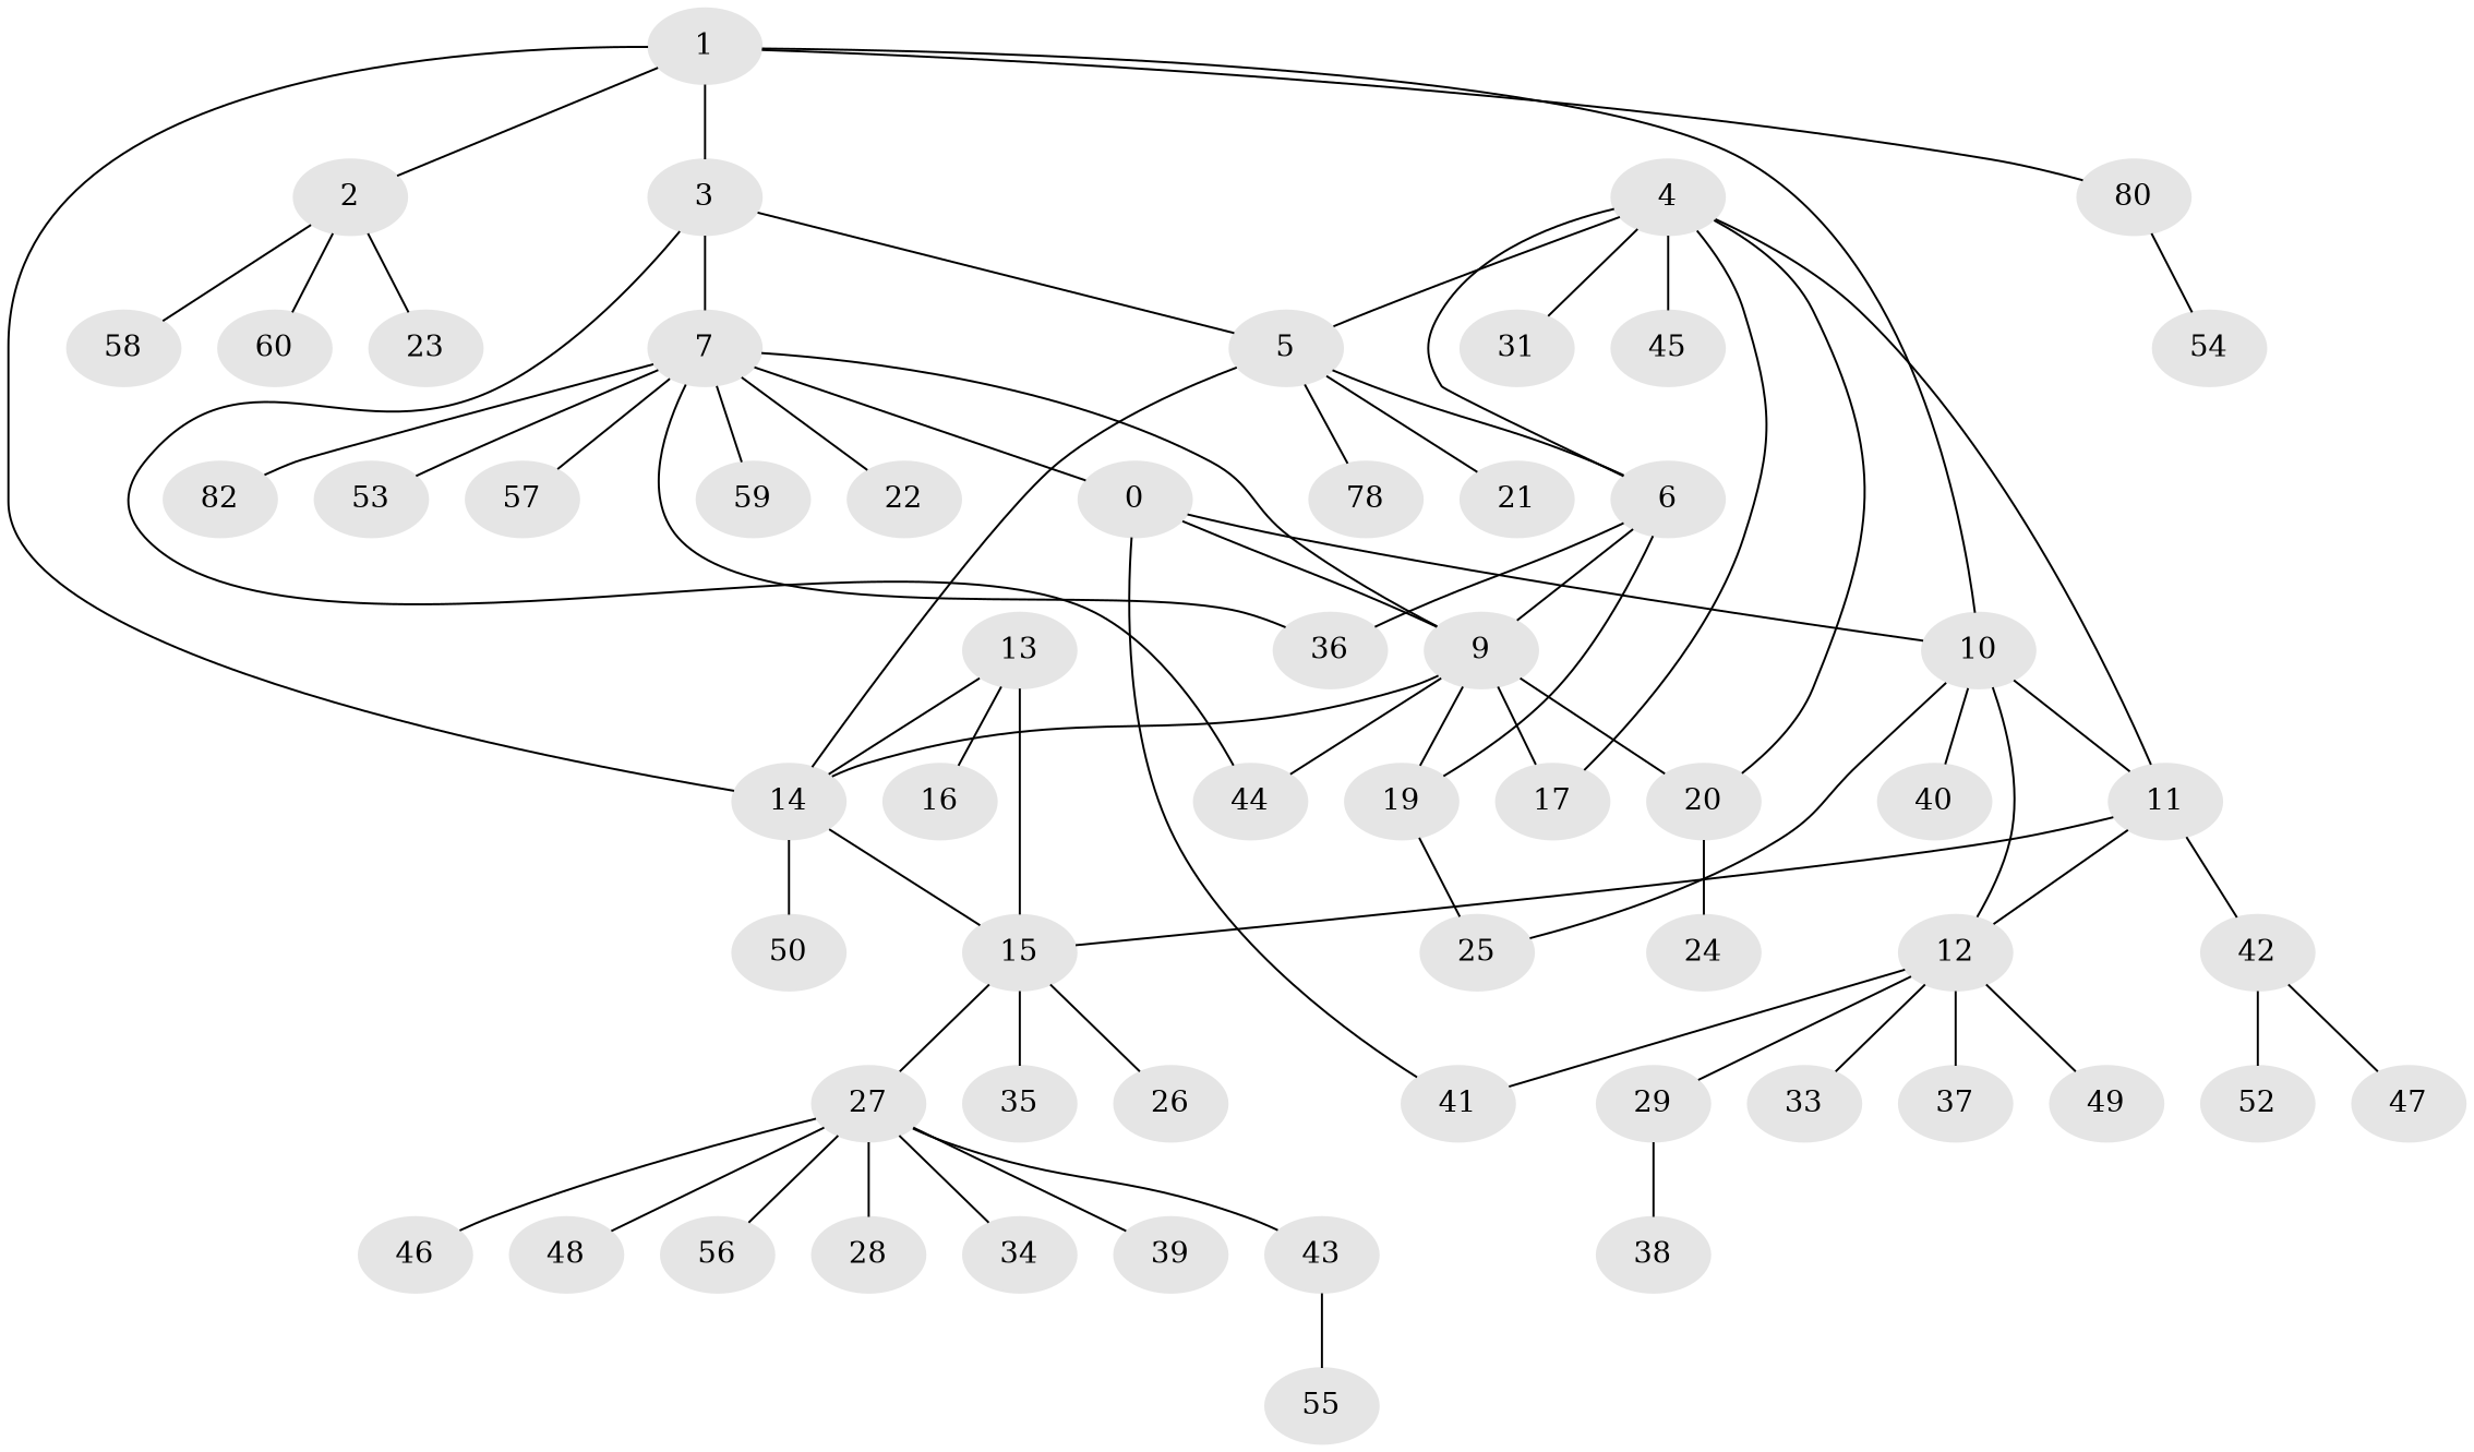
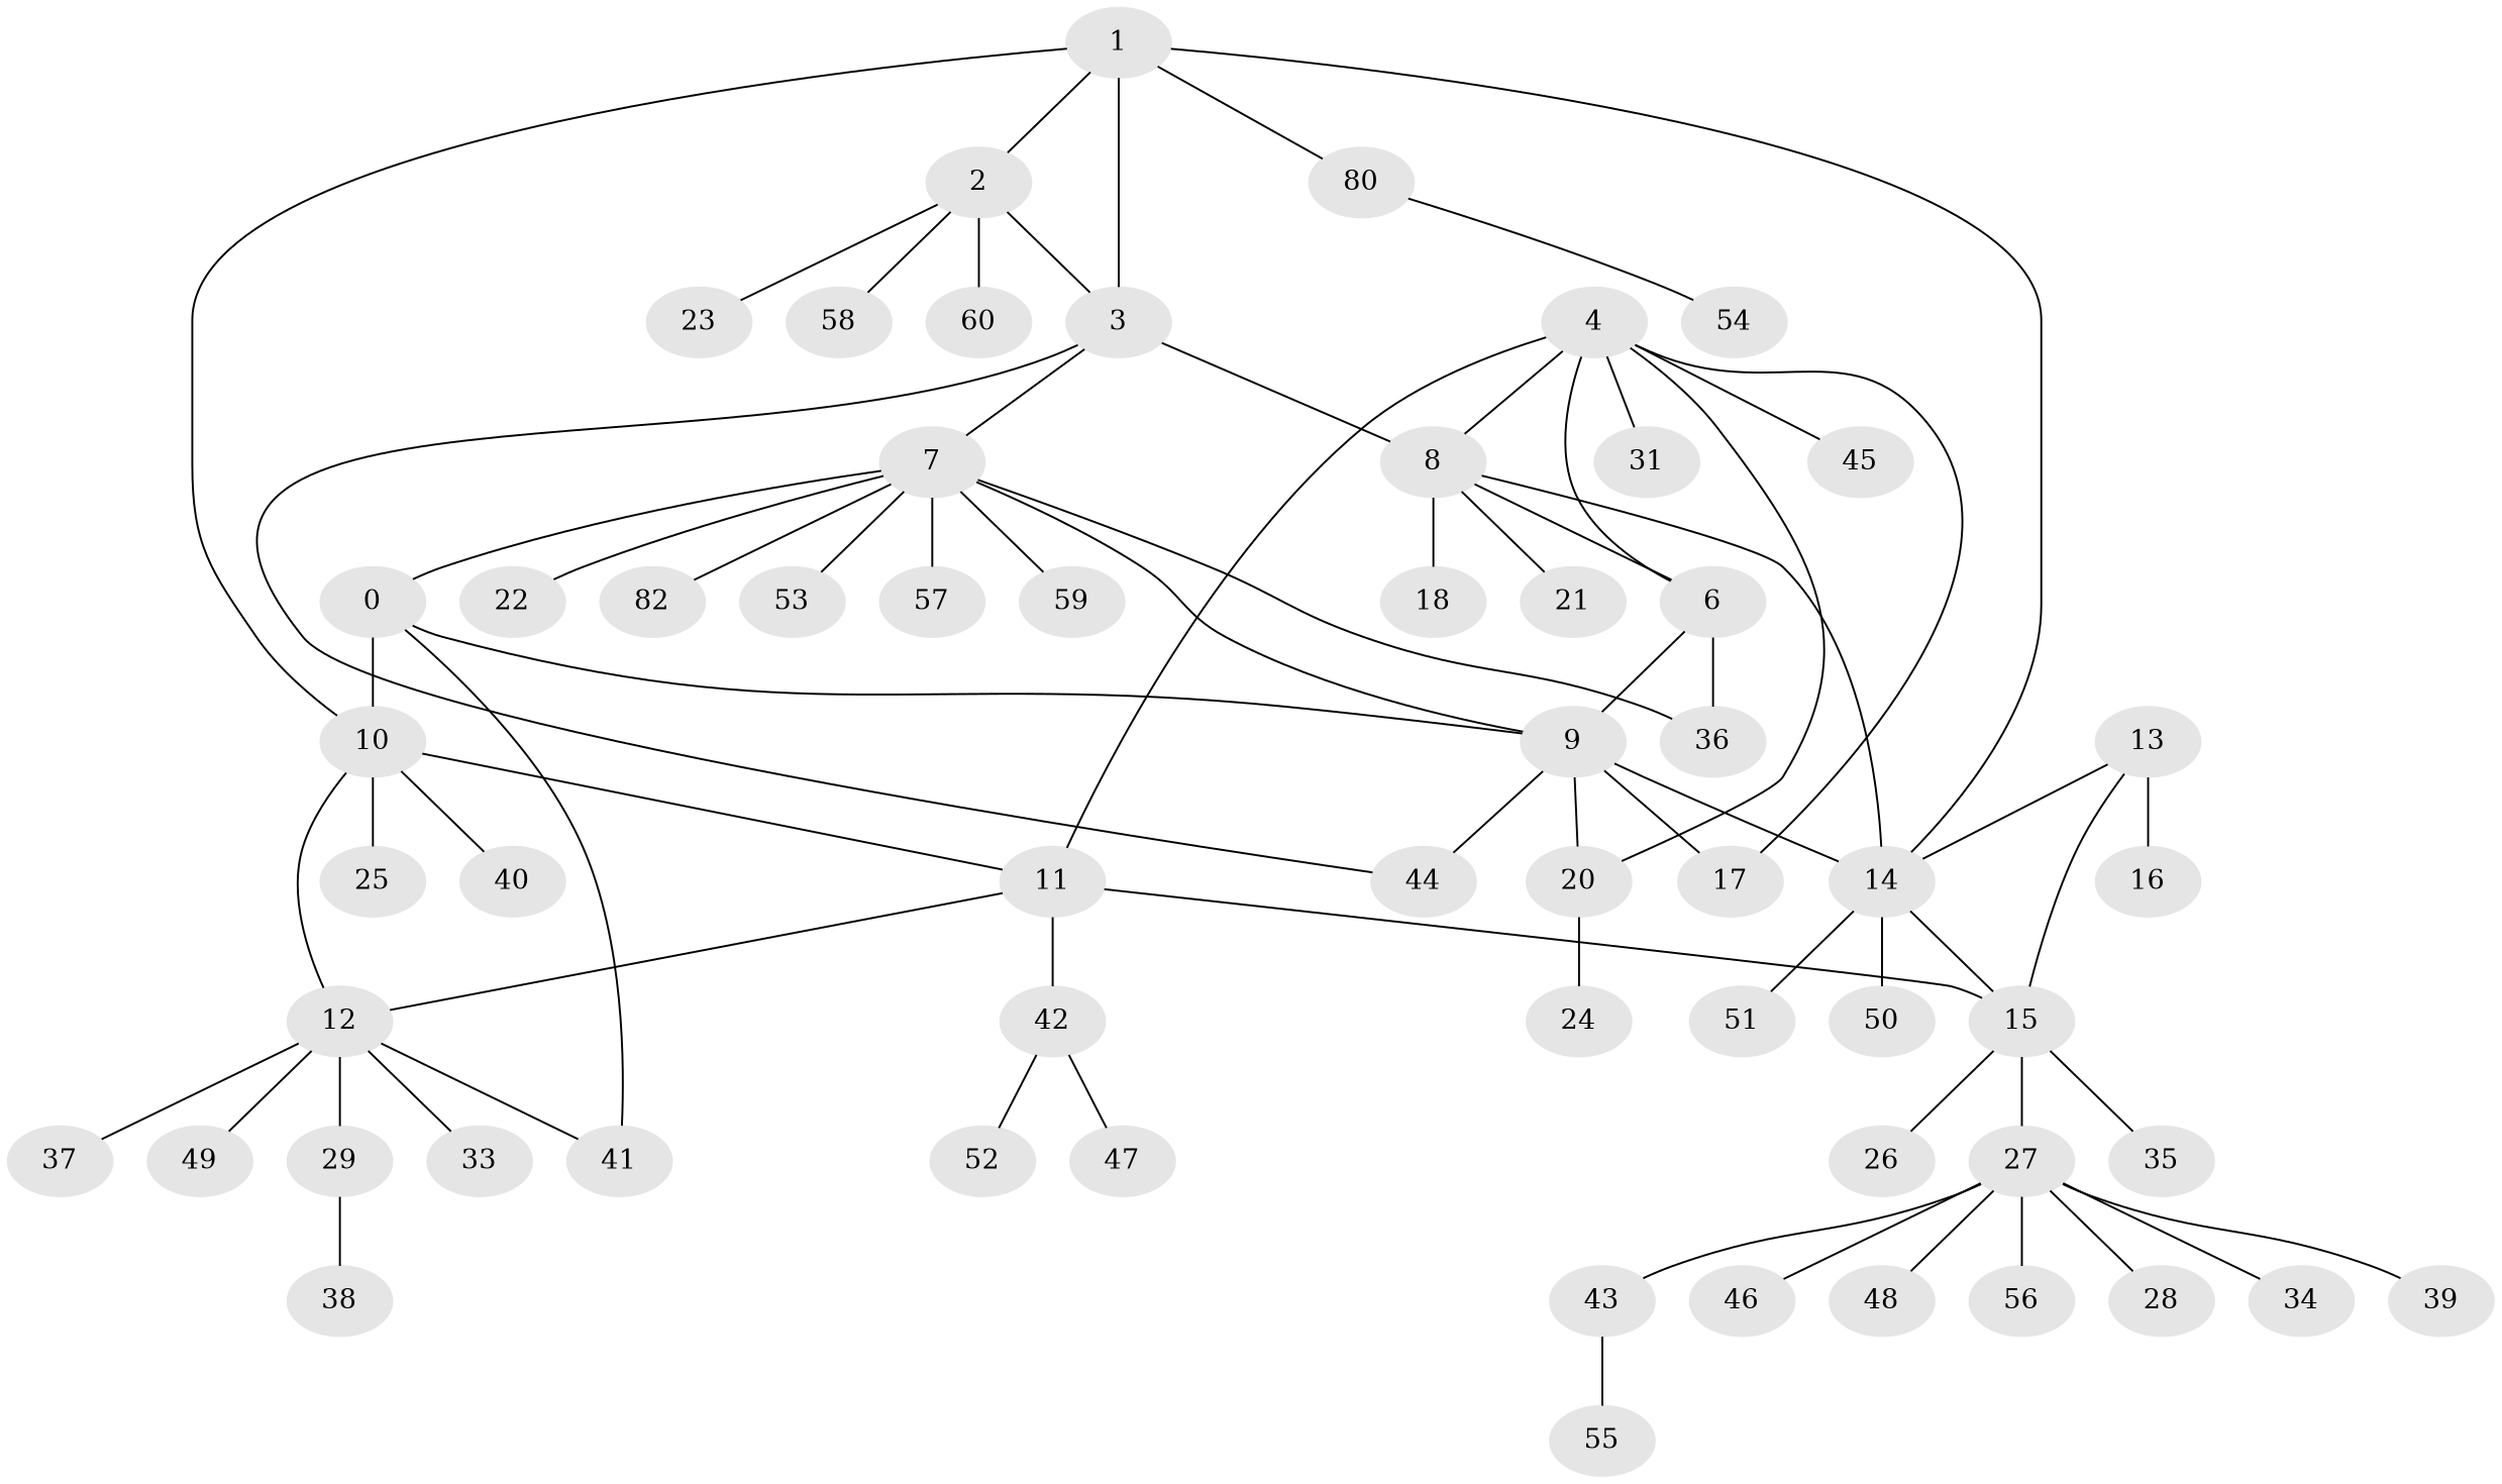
  graph {
    node [color=gray90 style=filled]
    1
    2
    3
    10
    14
    n6 [label=80]
    23
    58
    60
-   5
+   5 [label=8]
    7
    44
    11
    12
    25
    40
    15
    50
+   51
    54
    6
-   18 [label=78]
+   18
    21
    9
    36
    n26 [label=0]
    22
    n28 [label=82]
    53
    57
    59
    4
    17
    20
    31
    45
-   19
    42
    24
    41
    29
    33
    37
    49
    26
    27
    35
    47
    52
    38
    13
    16
    28
    34
    39
    43
    46
    48
    56
    55
    1 -- 2
    1 -- 3
    1 -- 10
    1 -- 14
    1 -- n6
+   2 -- 3
    2 -- 23
    2 -- 58
    2 -- 60
    3 -- 5
    3 -- 7
    3 -- 44
    10 -- 11
    10 -- 12
    10 -- 25
    10 -- 40
    14 -- 15
    14 -- 50
+   14 -- 51
    n6 -- 54
    5 -- 14
    5 -- 6
    5 -- 18
    5 -- 21
    7 -- 9
    7 -- 36
    7 -- n26
    7 -- 22
    7 -- n28
    7 -- 53
    7 -- 57
    7 -- 59
    11 -- 12
    11 -- 15
    11 -- 42
    12 -- 41
    12 -- 29
    12 -- 33
    12 -- 37
    12 -- 49
    15 -- 26
    15 -- 27
    15 -- 35
    6 -- 9
    6 -- 36
-   6 -- 19
    9 -- 14
    9 -- 44
    9 -- 17
    9 -- 20
-   9 -- 19
    n26 -- 10
    n26 -- 9
    n26 -- 41
    4 -- 5
    4 -- 11
    4 -- 6
    4 -- 17
    4 -- 20
    4 -- 31
    4 -- 45
    20 -- 24
-   19 -- 25
    42 -- 47
    42 -- 52
    29 -- 38
    27 -- 28
    27 -- 34
    27 -- 39
    27 -- 43
    27 -- 46
    27 -- 48
    27 -- 56
    13 -- 14
    13 -- 15
    13 -- 16
    43 -- 55
  }
